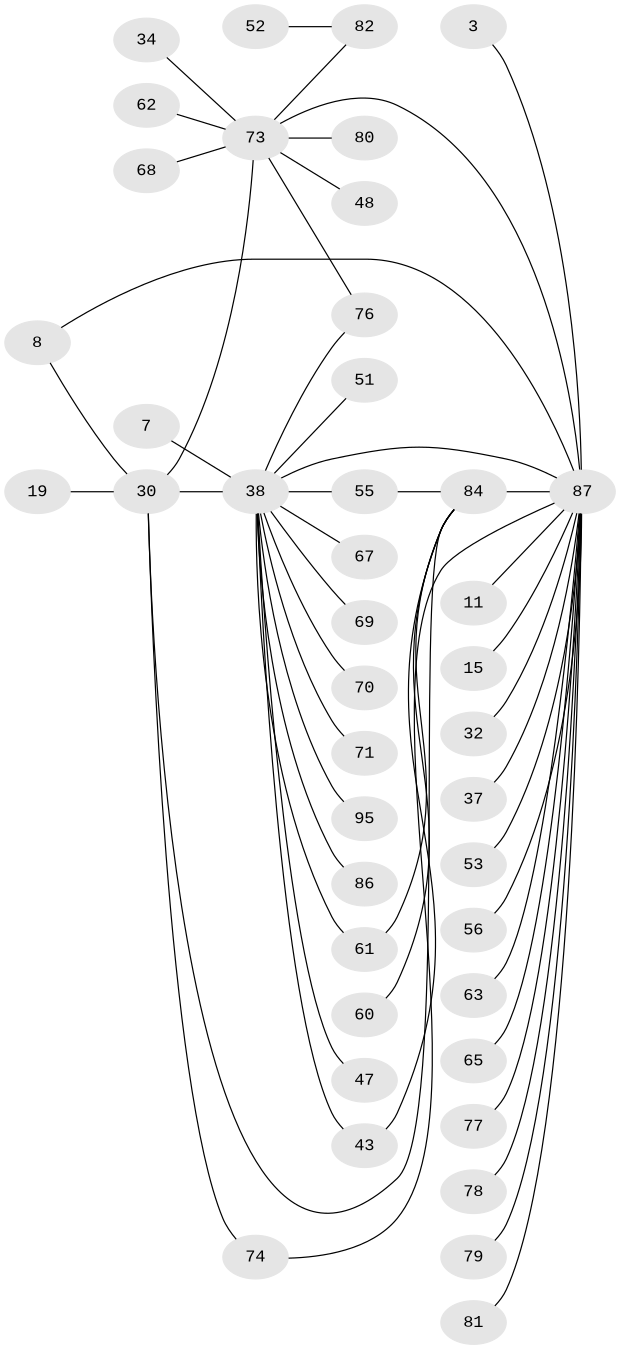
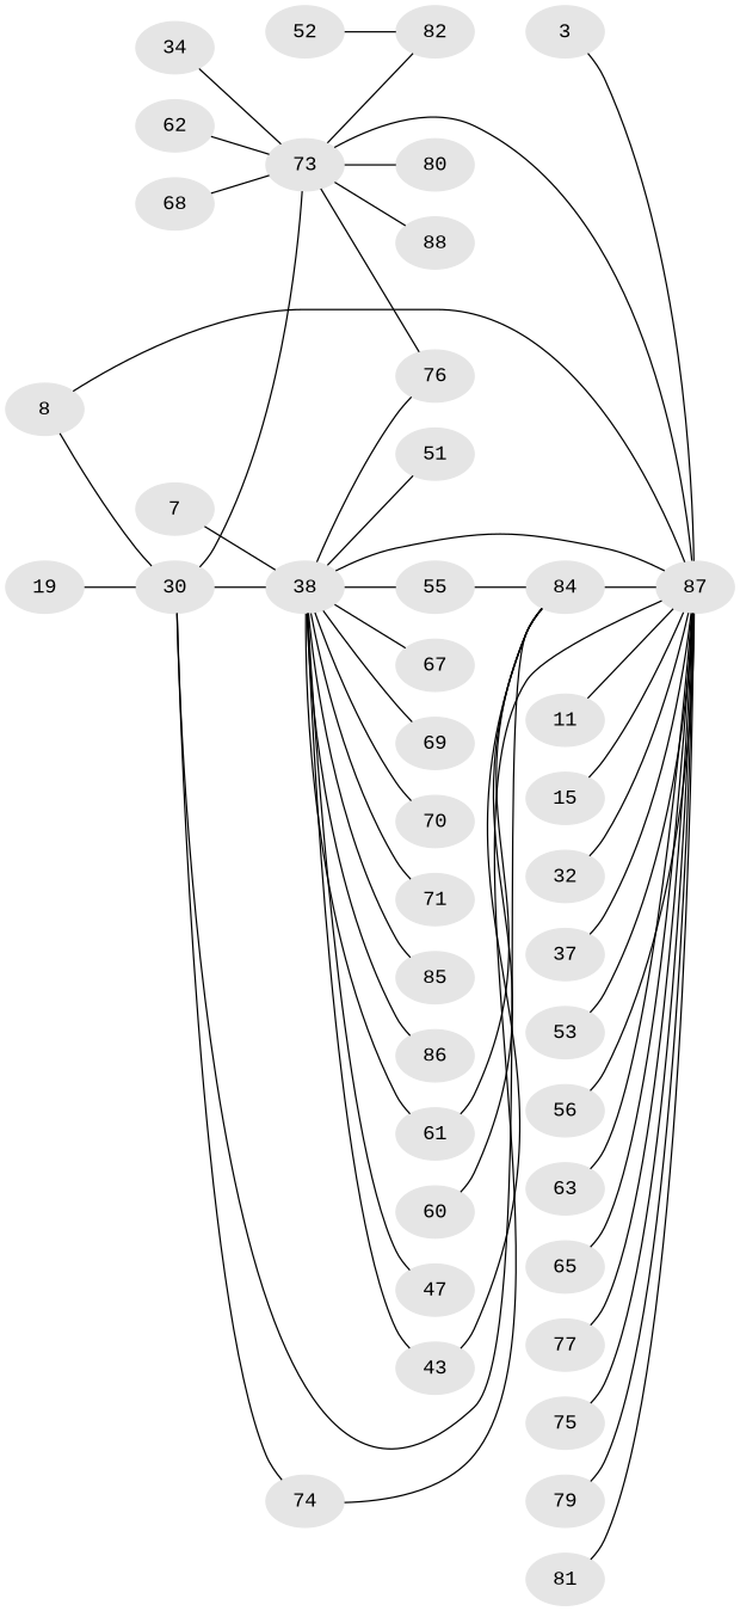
  graph {
    fontname="Liberation Mono"
    rankdir=LR
    node [color=gray90 fontname="Liberation Mono" style=filled]
    edge [fontname="Liberation Mono"]
    87 [super="+50+27+16"]
    3
    38 [super="+4+17"]
    43 [super="+42"]
    47 [super="+45"]
    51
    55 [super="+23"]
    61
    67
    69
    70
    71
    76
-   85 [label=95]
+   85
    86 [super="+36"]
    7
    30 [super="+21+18"]
    73 [super="+72+40"]
    74 [super="+39+58"]
    84 [super="+75+34+59+49"]
    8
    11
    15
    19
    82 [super="+64"]
    80
-   88 [label=48]
+   88
    n28 [label=34]
    32
    37
    52
    53
    56
    60
    62
    63
    65
    68
    77
-   78 [super="+54"]
+   78 [super="+54" label=75]
    79 [super="+57"]
    81 [super="+48"]
    3 -- 87
    38 -- 87 [weight=7]
    38 -- 43
    38 -- 47 [weight=2]
    38 -- 51
    38 -- 55
    38 -- 61
    38 -- 67
    38 -- 69
    38 -- 70
    38 -- 71
    38 -- 76
    38 -- 85
    38 -- 86
    43 -- 84 [weight=2]
    55 -- 84
    61 -- 84
    7 -- 38
    30 -- 38 [weight=4]
    30 -- 73 [weight=3]
    30 -- 74
    30 -- 84 [weight=2]
    73 -- 87 [weight=3]
    73 -- 76
    73 -- 82 [weight=2]
    73 -- 80
    73 -- 88
    74 -- 87
    84 -- 87 [weight=4]
    8 -- 87
    8 -- 30
    11 -- 87
    15 -- 87
    19 -- 30
    n28 -- 73
    32 -- 87
    37 -- 87
    52 -- 82
    53 -- 87
    56 -- 87
    60 -- 84
    62 -- 73
    63 -- 87
    65 -- 87
    68 -- 73 [weight=2]
    77 -- 87
    78 -- 87
    79 -- 87
    81 -- 87 [weight=2]
  }
